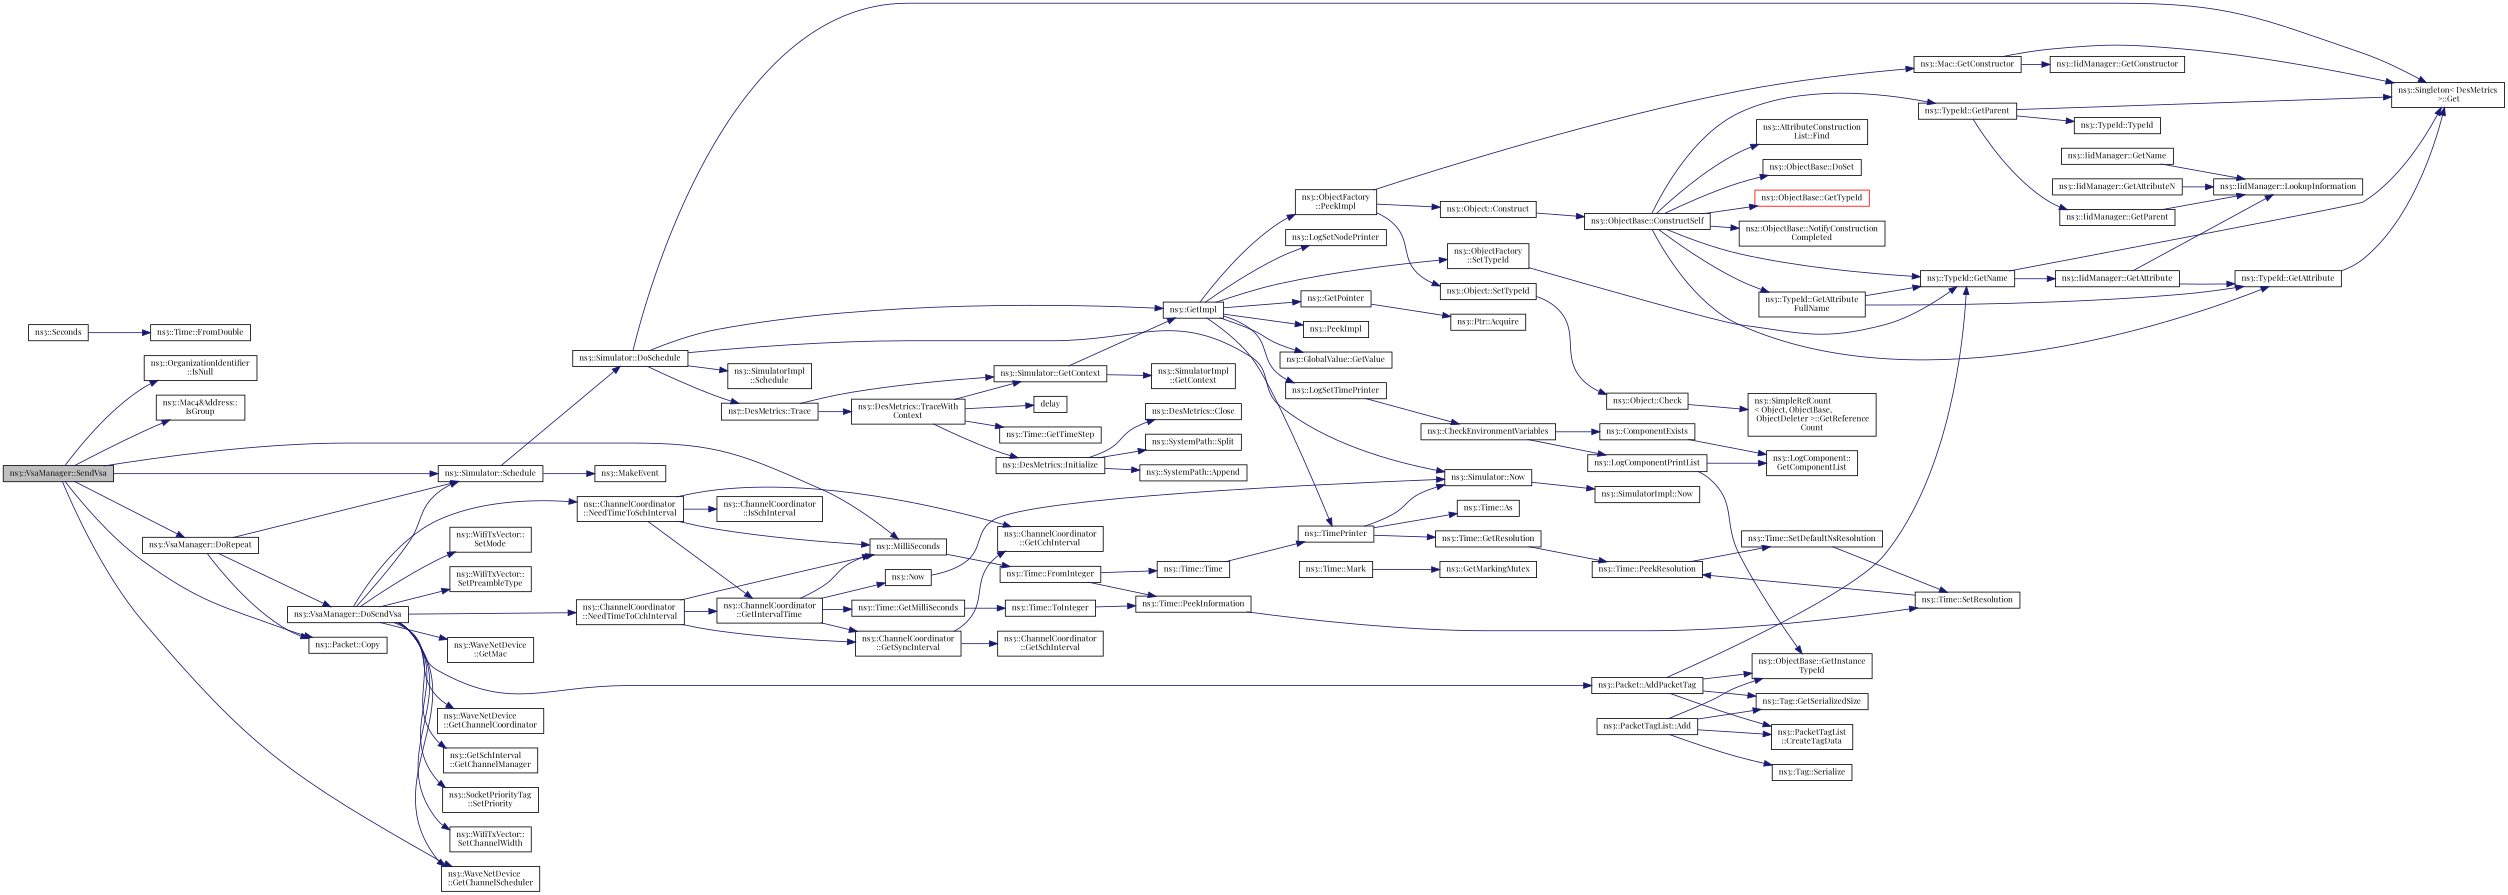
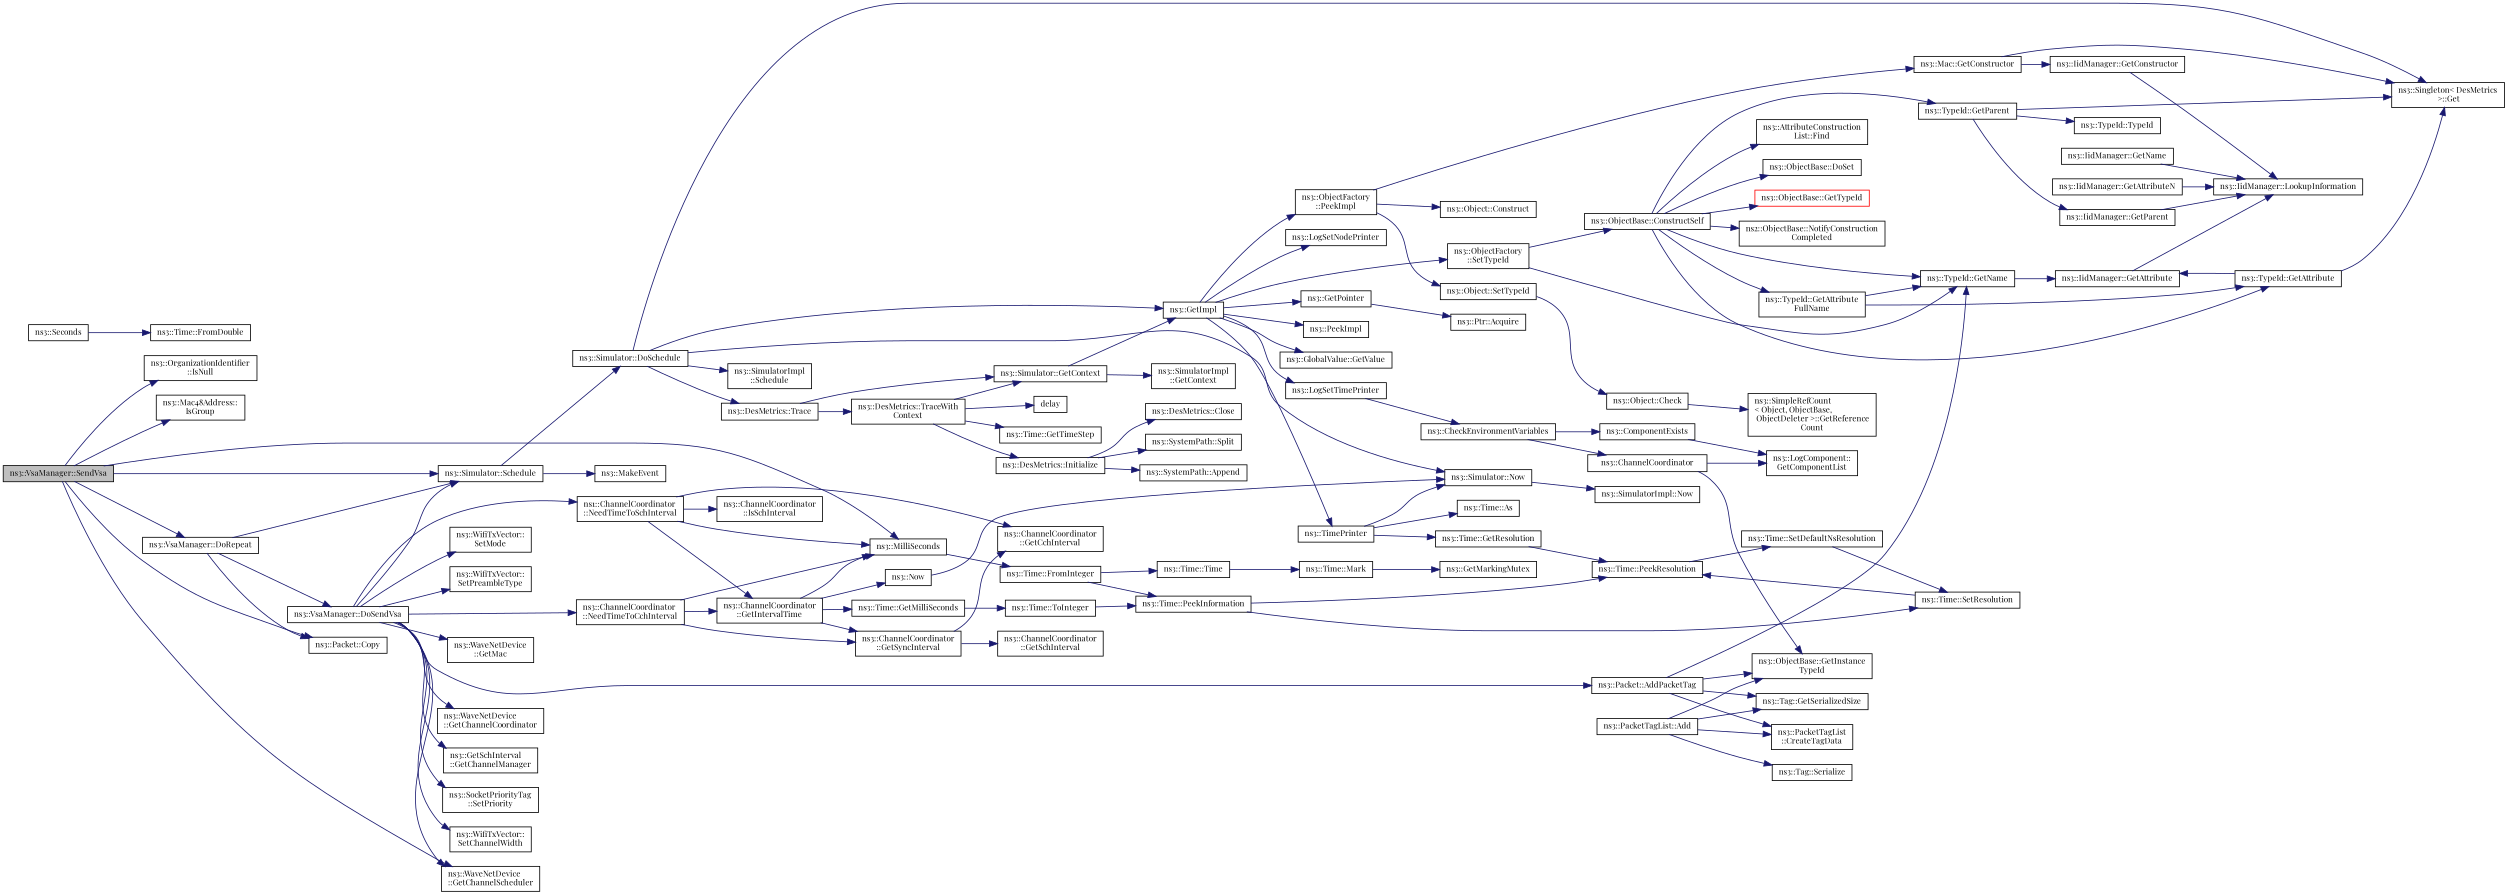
  digraph {
    fontname="Playfair Display"
    rankdir=LR
    node [color=black fillcolor=white fontname="Playfair Display" fontsize=10 shape=record style=filled]
    edge [color=midnightblue fontname="Playfair Display" fontsize=10 labelfontname=Helvetica labelfontsize=10 style=solid]
    n1 [fillcolor=grey75 fontcolor=black height=0.2 label="ns3::VsaManager::SendVsa" width=0.4]
    n2 [height=0.2 label="ns3::OrganizationIdentifier\l::IsNull" width=0.4]
    n3 [height=0.2 label="ns3::Mac48Address::\lIsGroup" width=0.4]
    n4 [height=0.2 label="ns3::MilliSeconds" width=0.4]
    n5 [height=0.2 label="ns3::Simulator::Schedule" width=0.4]
    n6 [height=0.2 label="ns3::VsaManager::DoRepeat" width=0.4]
    n7 [height=0.2 label="ns3::Packet::Copy" width=0.4]
    n8 [height=0.2 label="ns3::WaveNetDevice\l::GetChannelScheduler" width=0.4]
    n9 [height=0.2 label="ns3::Time::FromInteger" width=0.4]
    n10 [height=0.2 label="ns3::Simulator::DoSchedule" width=0.4]
    n11 [height=0.2 label="ns3::MakeEvent" width=0.4]
    n12 [height=0.2 label="ns3::VsaManager::DoSendVsa" width=0.4]
    n13 [height=0.2 label="ns3::WaveNetDevice\l::GetChannelCoordinator" width=0.4]
    n14 [height=0.2 label="ns3::GetSchInterval\l::GetChannelManager" width=0.4]
    n15 [height=0.2 label="ns1::ChannelCoordinator\l::NeedTimeToSchInterval" width=0.4]
    n16 [height=0.2 label="ns3::ChannelCoordinator\l::NeedTimeToCchInterval" width=0.4]
    n17 [height=0.2 label="ns3::SocketPriorityTag\l::SetPriority" width=0.4]
    n18 [height=0.2 label="ns3::Packet::AddPacketTag" width=0.4]
    n19 [height=0.2 label="ns3::WifiTxVector::\lSetChannelWidth" width=0.4]
    n20 [height=0.2 label="ns3::WifiTxVector::\lSetMode" width=0.4]
    n21 [height=0.2 label="ns3::WifiTxVector::\lSetPreambleType" width=0.4]
    n22 [height=0.2 label="ns3::WaveNetDevice\l::GetMac" width=0.4]
    n23 [height=0.2 label="ns3::Time::PeekInformation" width=0.4]
    n24 [height=0.2 label="ns3::Time::Time" width=0.4]
    n25 [height=0.2 label="ns3::Time::PeekResolution" width=0.4]
    n26 [height=0.2 label="ns3::Time::SetResolution" width=0.4]
    n27 [height=0.2 label="ns3::Time::Mark" width=0.4]
    n28 [height=0.2 label="ns3::Time::SetDefaultNsResolution" width=0.4]
    n29 [height=0.2 label="ns3::GetMarkingMutex" width=0.4]
    n30 [height=0.2 label="ns3::Singleton\< DesMetrics\l \>::Get" width=0.4]
-   n31 [height=0.2 label="ns7::DesMetrics::Trace" width=0.4]
+   n31 [height=0.2 label="ns3::DesMetrics::Trace" width=0.4]
    n32 [height=0.2 label="ns3::GetImpl" width=0.4]
    n33 [height=0.2 label="ns3::Simulator::Now" width=0.4]
    n34 [height=0.2 label="ns3::SimulatorImpl\l::Schedule" width=0.4]
    n35 [height=0.2 label="ns3::DesMetrics::TraceWith\lContext" width=0.4]
    n36 [height=0.2 label="ns3::Simulator::GetContext" width=0.4]
    n37 [height=0.2 label="ns3::PeekImpl" width=0.4]
    n38 [height=0.2 label="ns3::GlobalValue::GetValue" width=0.4]
    n39 [height=0.2 label="ns3::ObjectFactory\l::SetTypeId" width=0.4]
    n40 [height=0.2 label="ns3::GetPointer" width=0.4]
    n41 [height=0.2 label="ns3::ObjectFactory\l::PeekImpl" width=0.4]
    n42 [height=0.2 label="ns3::LogSetTimePrinter" width=0.4]
    n43 [height=0.2 label="ns3::TimePrinter" width=0.4]
    n44 [height=0.2 label="ns3::LogSetNodePrinter" width=0.4]
    n45 [height=0.2 label="ns3::SimulatorImpl::Now" width=0.4]
    n46 [height=0.2 label="ns3::DesMetrics::Initialize" width=0.4]
    n47 [height=0.2 label="ns3::Time::GetTimeStep" width=0.4]
    n48 [height=0.2 label=delay width=0.4]
    n49 [height=0.2 label="ns3::SimulatorImpl\l::GetContext" width=0.4]
    n50 [height=0.2 label="ns3::DesMetrics::Close" width=0.4]
    n51 [height=0.2 label="ns3::SystemPath::Split" width=0.4]
    n52 [height=0.2 label="ns3::SystemPath::Append" width=0.4]
    n53 [height=0.2 label="ns3::TypeId::GetName" width=0.4]
    n54 [height=0.2 label="ns3::Ptr::Acquire" width=0.4]
    n55 [height=0.2 label="ns3::Mac::GetConstructor" width=0.4]
    n56 [height=0.2 label="ns3::Object::SetTypeId" width=0.4]
    n57 [height=0.2 label="ns3::Object::Construct" width=0.4]
    n58 [height=0.2 label="ns3::CheckEnvironmentVariables" width=0.4]
    n59 [height=0.2 label="ns3::Time::GetResolution" width=0.4]
    n60 [height=0.2 label="ns3::Time::As" width=0.4]
    n61 [height=0.2 label="ns3::IidManager::GetAttribute" width=0.4]
    n62 [height=0.2 label="ns3::IidManager::GetName" width=0.4]
    n63 [height=0.2 label="ns3::IidManager::LookupInformation" width=0.4]
    n64 [height=0.2 label="ns3::IidManager::GetConstructor" width=0.4]
    n65 [height=0.2 label="ns3::Object::Check" width=0.4]
    n66 [height=0.2 label="ns3::ObjectBase::ConstructSelf" width=0.4]
    n67 [height=0.2 label="ns3::SimpleRefCount\l\< Object, ObjectBase,\l ObjectDeleter \>::GetReference\lCount" width=0.4]
    n68 [height=0.2 label="ns3::TypeId::GetAttribute" width=0.4]
    n69 [height=0.2 label="ns3::AttributeConstruction\lList::Find" width=0.4]
    n70 [height=0.2 label="ns3::ObjectBase::DoSet" width=0.4]
    n71 [height=0.2 label="ns3::TypeId::GetAttribute\lFullName" width=0.4]
    n72 [height=0.2 label="ns3::TypeId::GetParent" width=0.4]
    n73 [color=red height=0.2 label="ns3::ObjectBase::GetTypeId" width=0.4]
    n74 [height=0.2 label="ns2::ObjectBase::NotifyConstruction\lCompleted" width=0.4]
    n75 [height=0.2 label="ns3::ObjectBase::GetInstance\lTypeId" width=0.4]
    n76 [height=0.2 label="ns3::IidManager::GetParent" width=0.4]
    n77 [height=0.2 label="ns3::TypeId::TypeId" width=0.4]
    n78 [height=0.2 label="ns3::IidManager::GetAttributeN" width=0.4]
    n79 [height=0.2 label="ns3::ComponentExists" width=0.4]
-   n80 [height=0.2 label="ns3::LogComponentPrintList" width=0.4]
+   n80 [height=0.2 label="ns3::ChannelCoordinator" width=0.4]
    n81 [height=0.2 label="ns3::LogComponent::\lGetComponentList" width=0.4]
    n82 [height=0.2 label="ns3::ChannelCoordinator\l::IsSchInterval" width=0.4]
    n83 [height=0.2 label="ns3::ChannelCoordinator\l::GetIntervalTime" width=0.4]
    n84 [height=0.2 label="ns3::ChannelCoordinator\l::GetCchInterval" width=0.4]
    n85 [height=0.2 label="ns3::Seconds" width=0.4]
    n86 [height=0.2 label="ns3::Time::FromDouble" width=0.4]
    n87 [height=0.2 label="ns3::ChannelCoordinator\l::GetSyncInterval" width=0.4]
    n88 [height=0.2 label="ns3::Tag::GetSerializedSize" width=0.4]
    n89 [height=0.2 label="ns3::PacketTagList\l::CreateTagData" width=0.4]
    n90 [height=0.2 label="ns3::Now" width=0.4]
    n91 [height=0.2 label="ns3::Time::GetMilliSeconds" width=0.4]
    n92 [height=0.2 label="ns3::ChannelCoordinator\l::GetSchInterval" width=0.4]
    n93 [height=0.2 label="ns3::Time::ToInteger" width=0.4]
    n94 [height=0.2 label="ns3::PacketTagList::Add" width=0.4]
    n95 [height=0.2 label="ns3::Tag::Serialize" width=0.4]
    n1 -> n2
    n1 -> n3
    n1 -> n4
    n1 -> n5
    n1 -> n6
    n1 -> n7
    n1 -> n8
    n4 -> n9
    n5 -> n10
    n5 -> n11
    n6 -> n5
    n6 -> n7
    n6 -> n12
    n9 -> n23
    n9 -> n24
    n10 -> n30
    n10 -> n31
    n10 -> n32
    n10 -> n33
    n10 -> n34
    n12 -> n5
    n12 -> n8
    n12 -> n13
    n12 -> n14
    n12 -> n15
    n12 -> n16
    n12 -> n17
    n12 -> n18
    n12 -> n19
    n12 -> n20
    n12 -> n21
    n12 -> n22
    n15 -> n4
    n15 -> n82
    n15 -> n83
    n15 -> n84
    n16 -> n4
    n16 -> n83
    n16 -> n87
    n18 -> n53
    n18 -> n75
    n18 -> n88
    n18 -> n89
+   n23 -> n25
    n23 -> n26
-   n24 -> n43
+   n24 -> n27
    n25 -> n28
    n26 -> n25
    n27 -> n29
    n28 -> n26
    n31 -> n35
    n31 -> n36
    n32 -> n37
    n32 -> n38
    n32 -> n39
    n32 -> n40
    n32 -> n41
    n32 -> n42
    n32 -> n43
    n32 -> n44
    n33 -> n45
    n35 -> n36
    n35 -> n46
    n35 -> n47
    n35 -> n48
    n36 -> n32
    n36 -> n49
    n39 -> n53
    n40 -> n54
    n41 -> n55
    n41 -> n56
    n41 -> n57
    n42 -> n58
    n43 -> n33
    n43 -> n59
    n43 -> n60
    n46 -> n50
    n46 -> n51
    n46 -> n52
-   n53 -> n30
    n53 -> n61
    n55 -> n30
    n55 -> n64
    n56 -> n65
-   n57 -> n66
+   n39 -> n66
    n58 -> n79
    n58 -> n80
    n59 -> n25
    n61 -> n63
    n62 -> n63
+   n64 -> n63
    n65 -> n67
    n66 -> n53
    n66 -> n68
    n66 -> n69
    n66 -> n70
    n66 -> n71
    n66 -> n72
    n66 -> n73
    n66 -> n74
    n68 -> n30
-   n61 -> n68
+   n68 -> n61
    n71 -> n53
    n71 -> n68
    n72 -> n30
    n72 -> n76
    n72 -> n77
    n76 -> n63
    n78 -> n63
    n79 -> n81
    n80 -> n75
    n80 -> n81
    n83 -> n4
    n83 -> n87
    n83 -> n90
    n83 -> n91
    n85 -> n86
    n87 -> n84
    n87 -> n92
    n90 -> n33
    n91 -> n93
    n93 -> n23
    n94 -> n75
    n94 -> n88
    n94 -> n89
    n94 -> n95
  }
